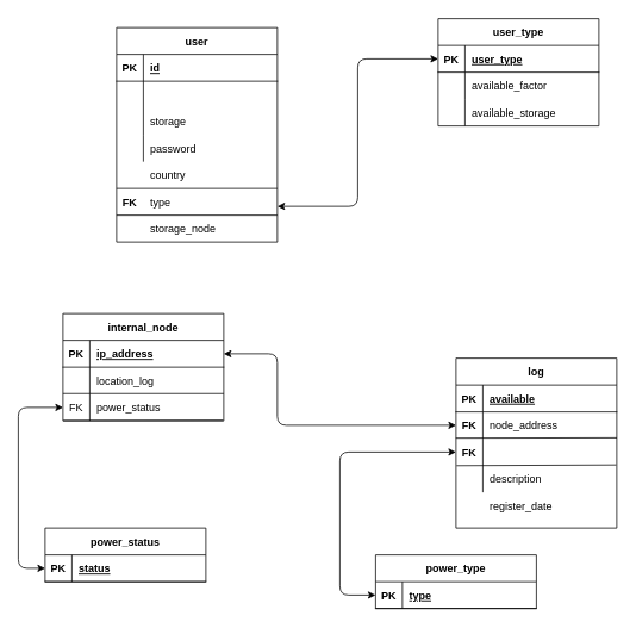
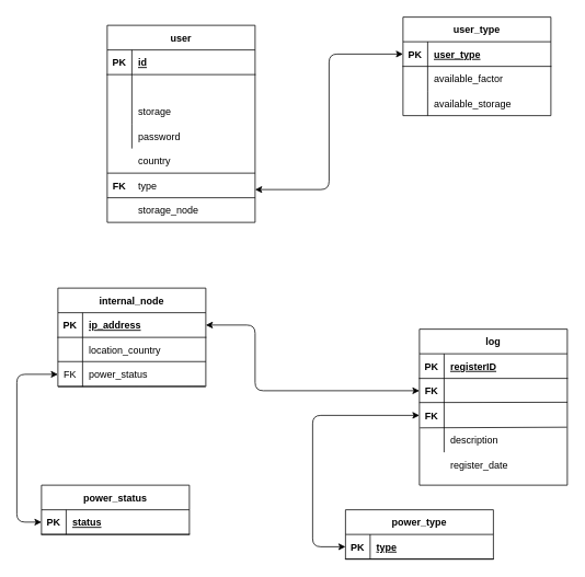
  <mxCell id="0" />
  <mxCell id="1" parent="0" />
  <mxCell id="2" value="" style="group" parent="1" vertex="1" connectable="0"><mxGeometry x="130" y="30" width="450" height="240" as="geometry" /></mxCell>
  <mxCell id="3" value="" style="group" parent="2" vertex="1" connectable="0"><mxGeometry width="180" height="240" as="geometry" /></mxCell>
  <mxCell id="4" value="user" style="shape=table;startSize=30;container=1;collapsible=1;childLayout=tableLayout;fixedRows=1;rowLines=0;fontStyle=1;align=center;resizeLast=1;" parent="3" vertex="1"><mxGeometry width="180" height="240" as="geometry" /></mxCell>
  <mxCell id="5" value="" style="shape=partialRectangle;collapsible=0;dropTarget=0;pointerEvents=0;fillColor=none;top=0;left=0;bottom=1;right=0;points=[[0,0.5],[1,0.5]];portConstraint=eastwest;" parent="4" vertex="1"><mxGeometry y="30" width="180" height="30" as="geometry" /></mxCell>
  <mxCell id="6" value="PK" style="shape=partialRectangle;connectable=0;fillColor=none;top=0;left=0;bottom=0;right=0;fontStyle=1;overflow=hidden;" parent="5" vertex="1"><mxGeometry width="30" height="30" as="geometry" /></mxCell>
  <mxCell id="7" value="id" style="shape=partialRectangle;connectable=0;fillColor=none;top=0;left=0;bottom=0;right=0;align=left;spacingLeft=6;fontStyle=5;overflow=hidden;" parent="5" vertex="1"><mxGeometry x="30" width="150" height="30" as="geometry" /></mxCell>
  <mxCell id="8" value="" style="shape=partialRectangle;collapsible=0;dropTarget=0;pointerEvents=0;fillColor=none;top=0;left=0;bottom=0;right=0;points=[[0,0.5],[1,0.5]];portConstraint=eastwest;" parent="4" vertex="1"><mxGeometry y="60" width="180" height="30" as="geometry" /></mxCell>
  <mxCell id="9" value="" style="shape=partialRectangle;connectable=0;fillColor=none;top=0;left=0;bottom=0;right=0;editable=1;overflow=hidden;" parent="8" vertex="1"><mxGeometry width="30" height="30" as="geometry" /></mxCell>
  <mxCell id="10" value="" style="shape=partialRectangle;collapsible=0;dropTarget=0;pointerEvents=0;fillColor=none;top=0;left=0;bottom=0;right=0;points=[[0,0.5],[1,0.5]];portConstraint=eastwest;" parent="4" vertex="1"><mxGeometry y="90" width="180" height="30" as="geometry" /></mxCell>
  <mxCell id="11" value="" style="shape=partialRectangle;connectable=0;fillColor=none;top=0;left=0;bottom=0;right=0;editable=1;overflow=hidden;" parent="10" vertex="1"><mxGeometry width="30" height="30" as="geometry" /></mxCell>
  <mxCell id="12" value="storage" style="shape=partialRectangle;connectable=0;fillColor=none;top=0;left=0;bottom=0;right=0;align=left;spacingLeft=6;overflow=hidden;" parent="10" vertex="1"><mxGeometry x="30" width="150" height="30" as="geometry" /></mxCell>
  <mxCell id="13" value="" style="shape=partialRectangle;collapsible=0;dropTarget=0;pointerEvents=0;fillColor=none;top=0;left=0;bottom=0;right=0;points=[[0,0.5],[1,0.5]];portConstraint=eastwest;" parent="4" vertex="1"><mxGeometry y="120" width="180" height="30" as="geometry" /></mxCell>
  <mxCell id="14" value="" style="shape=partialRectangle;connectable=0;fillColor=none;top=0;left=0;bottom=0;right=0;editable=1;overflow=hidden;" parent="13" vertex="1"><mxGeometry width="30" height="30" as="geometry" /></mxCell>
  <mxCell id="15" value="password" style="shape=partialRectangle;connectable=0;fillColor=none;top=0;left=0;bottom=0;right=0;align=left;spacingLeft=6;overflow=hidden;" parent="13" vertex="1"><mxGeometry x="30" width="150" height="30" as="geometry" /></mxCell>
  <mxCell id="16" value="country" style="shape=partialRectangle;connectable=0;fillColor=none;top=0;left=0;bottom=0;right=0;align=left;spacingLeft=6;overflow=hidden;" parent="3" vertex="1"><mxGeometry x="30" y="150" width="150" height="30" as="geometry" /></mxCell>
  <mxCell id="17" value="type" style="shape=partialRectangle;connectable=0;fillColor=none;top=0;left=0;bottom=0;right=0;align=left;spacingLeft=6;overflow=hidden;" parent="3" vertex="1"><mxGeometry x="30" y="180" width="150" height="30" as="geometry" /></mxCell>
  <mxCell id="18" value="storage_node" style="shape=partialRectangle;connectable=0;fillColor=none;top=0;left=0;bottom=0;right=0;align=left;spacingLeft=6;overflow=hidden;" parent="3" vertex="1"><mxGeometry x="30" y="210" width="150" height="30" as="geometry" /></mxCell>
  <mxCell id="19" value="FK" style="shape=partialRectangle;connectable=0;fillColor=none;top=0;left=0;bottom=0;right=0;fontStyle=1;overflow=hidden;" parent="3" vertex="1"><mxGeometry y="180" width="30" height="30" as="geometry" /></mxCell>
  <mxCell id="20" value="" style="group" parent="2" vertex="1" connectable="0"><mxGeometry x="270" width="180" height="240" as="geometry" /></mxCell>
  <mxCell id="21" value="user_type" style="shape=table;startSize=30;container=1;collapsible=1;childLayout=tableLayout;fixedRows=1;rowLines=0;fontStyle=1;align=center;resizeLast=1;" parent="20" vertex="1"><mxGeometry x="90" y="-10" width="180" height="120" as="geometry" /></mxCell>
  <mxCell id="22" value="" style="shape=partialRectangle;collapsible=0;dropTarget=0;pointerEvents=0;fillColor=none;top=0;left=0;bottom=1;right=0;points=[[0,0.5],[1,0.5]];portConstraint=eastwest;" parent="21" vertex="1"><mxGeometry y="30" width="180" height="30" as="geometry" /></mxCell>
  <mxCell id="23" value="PK" style="shape=partialRectangle;connectable=0;fillColor=none;top=0;left=0;bottom=0;right=0;fontStyle=1;overflow=hidden;" parent="22" vertex="1"><mxGeometry width="30" height="30" as="geometry" /></mxCell>
  <mxCell id="24" value="user_type" style="shape=partialRectangle;connectable=0;fillColor=none;top=0;left=0;bottom=0;right=0;align=left;spacingLeft=6;fontStyle=5;overflow=hidden;" parent="22" vertex="1"><mxGeometry x="30" width="150" height="30" as="geometry" /></mxCell>
  <mxCell id="25" value="" style="shape=partialRectangle;collapsible=0;dropTarget=0;pointerEvents=0;fillColor=none;top=0;left=0;bottom=0;right=0;points=[[0,0.5],[1,0.5]];portConstraint=eastwest;" parent="21" vertex="1"><mxGeometry y="60" width="180" height="30" as="geometry" /></mxCell>
  <mxCell id="26" value="" style="shape=partialRectangle;connectable=0;fillColor=none;top=0;left=0;bottom=0;right=0;editable=1;overflow=hidden;" parent="25" vertex="1"><mxGeometry width="30" height="30" as="geometry" /></mxCell>
  <mxCell id="27" value="available_factor" style="shape=partialRectangle;connectable=0;fillColor=none;top=0;left=0;bottom=0;right=0;align=left;spacingLeft=6;overflow=hidden;" parent="25" vertex="1"><mxGeometry x="30" width="150" height="30" as="geometry" /></mxCell>
  <mxCell id="28" value="" style="shape=partialRectangle;collapsible=0;dropTarget=0;pointerEvents=0;fillColor=none;top=0;left=0;bottom=0;right=0;points=[[0,0.5],[1,0.5]];portConstraint=eastwest;" parent="21" vertex="1"><mxGeometry y="90" width="180" height="30" as="geometry" /></mxCell>
  <mxCell id="29" value="" style="shape=partialRectangle;connectable=0;fillColor=none;top=0;left=0;bottom=0;right=0;editable=1;overflow=hidden;" parent="28" vertex="1"><mxGeometry width="30" height="30" as="geometry" /></mxCell>
  <mxCell id="30" value="available_storage" style="shape=partialRectangle;connectable=0;fillColor=none;top=0;left=0;bottom=0;right=0;align=left;spacingLeft=6;overflow=hidden;" parent="28" vertex="1"><mxGeometry x="30" width="150" height="30" as="geometry" /></mxCell>
  <mxCell id="31" value="" style="shape=partialRectangle;connectable=0;fillColor=none;top=0;left=0;bottom=0;right=0;fontStyle=1;overflow=hidden;" parent="20" vertex="1"><mxGeometry y="180" width="30" height="30" as="geometry" /></mxCell>
  <mxCell id="32" value="log" style="shape=table;startSize=30;container=1;collapsible=1;childLayout=tableLayout;fixedRows=1;rowLines=0;fontStyle=1;align=center;resizeLast=1;" parent="1" vertex="1"><mxGeometry x="510" y="400" width="180" height="190" as="geometry" /></mxCell>
  <mxCell id="33" value="" style="shape=partialRectangle;collapsible=0;dropTarget=0;pointerEvents=0;fillColor=none;top=0;left=0;bottom=1;right=0;points=[[0,0.5],[1,0.5]];portConstraint=eastwest;" parent="32" vertex="1"><mxGeometry y="30" width="180" height="30" as="geometry" /></mxCell>
  <mxCell id="34" value="PK" style="shape=partialRectangle;connectable=0;fillColor=none;top=0;left=0;bottom=0;right=0;fontStyle=1;overflow=hidden;" parent="33" vertex="1"><mxGeometry width="30" height="30" as="geometry" /></mxCell>
- <mxCell id="35" value="available" style="shape=partialRectangle;connectable=0;fillColor=none;top=0;left=0;bottom=0;right=0;align=left;spacingLeft=6;fontStyle=5;overflow=hidden;" parent="33" vertex="1"><mxGeometry x="30" width="150" height="30" as="geometry" /></mxCell>
+ <mxCell id="35" value="registerID" style="shape=partialRectangle;connectable=0;fillColor=none;top=0;left=0;bottom=0;right=0;align=left;spacingLeft=6;fontStyle=5;overflow=hidden;" parent="33" vertex="1"><mxGeometry x="30" width="150" height="30" as="geometry" /></mxCell>
  <mxCell id="36" value="" style="shape=partialRectangle;collapsible=0;dropTarget=0;pointerEvents=0;fillColor=none;top=0;left=0;bottom=0;right=0;points=[[0,0.5],[1,0.5]];portConstraint=eastwest;" parent="32" vertex="1"><mxGeometry y="60" width="180" height="30" as="geometry" /></mxCell>
  <mxCell id="37" value="FK" style="shape=partialRectangle;connectable=0;fillColor=none;top=0;left=0;bottom=0;right=0;editable=1;overflow=hidden;fontStyle=1" parent="36" vertex="1"><mxGeometry width="30" height="30" as="geometry" /></mxCell>
- <mxCell id="38" value="node_address" style="shape=partialRectangle;connectable=0;fillColor=none;top=0;left=0;bottom=0;right=0;align=left;spacingLeft=6;overflow=hidden;" parent="36" vertex="1"><mxGeometry x="30" width="150" height="30" as="geometry" /></mxCell>
  <mxCell id="39" value="" style="shape=partialRectangle;collapsible=0;dropTarget=0;pointerEvents=0;fillColor=none;top=0;left=0;bottom=0;right=0;points=[[0,0.5],[1,0.5]];portConstraint=eastwest;" parent="32" vertex="1"><mxGeometry y="90" width="180" height="30" as="geometry" /></mxCell>
  <mxCell id="40" value="FK" style="shape=partialRectangle;connectable=0;fillColor=none;top=0;left=0;bottom=0;right=0;editable=1;overflow=hidden;fontStyle=1" parent="39" vertex="1"><mxGeometry width="30" height="30" as="geometry" /></mxCell>
  <mxCell id="41" value="" style="shape=partialRectangle;collapsible=0;dropTarget=0;pointerEvents=0;fillColor=none;top=0;left=0;bottom=0;right=0;points=[[0,0.5],[1,0.5]];portConstraint=eastwest;" parent="32" vertex="1"><mxGeometry y="120" width="180" height="30" as="geometry" /></mxCell>
  <mxCell id="42" value="" style="shape=partialRectangle;connectable=0;fillColor=none;top=0;left=0;bottom=0;right=0;editable=1;overflow=hidden;" parent="41" vertex="1"><mxGeometry width="30" height="30" as="geometry" /></mxCell>
  <mxCell id="43" value="description" style="shape=partialRectangle;connectable=0;fillColor=none;top=0;left=0;bottom=0;right=0;align=left;spacingLeft=6;overflow=hidden;" parent="41" vertex="1"><mxGeometry x="30" width="150" height="30" as="geometry" /></mxCell>
  <mxCell id="44" value="" style="endArrow=none;html=1;exitX=-0.001;exitY=0.98;exitDx=0;exitDy=0;exitPerimeter=0;entryX=1.001;entryY=-0.033;entryDx=0;entryDy=0;entryPerimeter=0;" parent="32" source="36" target="39" edge="1"><mxGeometry width="50" height="50" relative="1" as="geometry"><mxPoint x="-150" y="190" as="sourcePoint" /><mxPoint x="-100" y="140" as="targetPoint" /></mxGeometry></mxCell>
  <mxCell id="45" value="" style="endArrow=none;html=1;exitX=0.003;exitY=0.007;exitDx=0;exitDy=0;exitPerimeter=0;entryX=0.997;entryY=-0.02;entryDx=0;entryDy=0;entryPerimeter=0;" parent="32" source="41" target="41" edge="1"><mxGeometry width="50" height="50" relative="1" as="geometry"><mxPoint x="90" y="230" as="sourcePoint" /><mxPoint x="140" y="180" as="targetPoint" /></mxGeometry></mxCell>
  <mxCell id="46" value="internal_node" style="shape=table;startSize=30;container=1;collapsible=1;childLayout=tableLayout;fixedRows=1;rowLines=0;fontStyle=1;align=center;resizeLast=1;" parent="1" vertex="1"><mxGeometry x="70" y="350" width="180" height="120" as="geometry" /></mxCell>
  <mxCell id="47" value="" style="shape=partialRectangle;collapsible=0;dropTarget=0;pointerEvents=0;fillColor=none;top=0;left=0;bottom=1;right=0;points=[[0,0.5],[1,0.5]];portConstraint=eastwest;" parent="46" vertex="1"><mxGeometry y="30" width="180" height="30" as="geometry" /></mxCell>
  <mxCell id="48" value="PK" style="shape=partialRectangle;connectable=0;fillColor=none;top=0;left=0;bottom=0;right=0;fontStyle=1;overflow=hidden;" parent="47" vertex="1"><mxGeometry width="30" height="30" as="geometry" /></mxCell>
  <mxCell id="49" value="ip_address" style="shape=partialRectangle;connectable=0;fillColor=none;top=0;left=0;bottom=0;right=0;align=left;spacingLeft=6;fontStyle=5;overflow=hidden;" parent="47" vertex="1"><mxGeometry x="30" width="150" height="30" as="geometry" /></mxCell>
  <mxCell id="50" value="" style="shape=partialRectangle;collapsible=0;dropTarget=0;pointerEvents=0;fillColor=none;top=0;left=0;bottom=0;right=0;points=[[0,0.5],[1,0.5]];portConstraint=eastwest;" parent="46" vertex="1"><mxGeometry y="60" width="180" height="30" as="geometry" /></mxCell>
  <mxCell id="51" value="" style="shape=partialRectangle;connectable=0;fillColor=none;top=0;left=0;bottom=0;right=0;editable=1;overflow=hidden;" parent="50" vertex="1"><mxGeometry width="30" height="30" as="geometry" /></mxCell>
- <mxCell id="52" value="location_log" style="shape=partialRectangle;connectable=0;fillColor=none;top=0;left=0;bottom=0;right=0;align=left;spacingLeft=6;overflow=hidden;" parent="50" vertex="1"><mxGeometry x="30" width="150" height="30" as="geometry" /></mxCell>
+ <mxCell id="52" value="location_country" style="shape=partialRectangle;connectable=0;fillColor=none;top=0;left=0;bottom=0;right=0;align=left;spacingLeft=6;overflow=hidden;" parent="50" vertex="1"><mxGeometry x="30" width="150" height="30" as="geometry" /></mxCell>
  <mxCell id="53" value="" style="shape=partialRectangle;collapsible=0;dropTarget=0;pointerEvents=0;fillColor=none;top=0;left=0;bottom=0;right=0;points=[[0,0.5],[1,0.5]];portConstraint=eastwest;" parent="46" vertex="1"><mxGeometry y="90" width="180" height="30" as="geometry" /></mxCell>
  <mxCell id="54" value="FK" style="shape=partialRectangle;connectable=0;fillColor=none;top=0;left=0;bottom=0;right=0;editable=1;overflow=hidden;" parent="53" vertex="1"><mxGeometry width="30" height="30" as="geometry" /></mxCell>
  <mxCell id="55" value="power_status" style="shape=partialRectangle;connectable=0;fillColor=none;top=0;left=0;bottom=0;right=0;align=left;spacingLeft=6;overflow=hidden;" parent="53" vertex="1"><mxGeometry x="30" width="150" height="30" as="geometry" /></mxCell>
  <mxCell id="56" value="" style="endArrow=none;html=1;exitX=0;exitY=-0.016;exitDx=0;exitDy=0;exitPerimeter=0;entryX=1;entryY=0.984;entryDx=0;entryDy=0;entryPerimeter=0;" parent="46" source="53" target="50" edge="1"><mxGeometry width="50" height="50" relative="1" as="geometry"><mxPoint x="70" y="140" as="sourcePoint" /><mxPoint x="120" y="90" as="targetPoint" /></mxGeometry></mxCell>
  <mxCell id="57" value="" style="endArrow=none;html=1;exitX=0.002;exitY=0.992;exitDx=0;exitDy=0;exitPerimeter=0;entryX=0.996;entryY=0.984;entryDx=0;entryDy=0;entryPerimeter=0;" parent="46" source="53" target="53" edge="1"><mxGeometry width="50" height="50" relative="1" as="geometry"><mxPoint x="70" y="140" as="sourcePoint" /><mxPoint x="120" y="90" as="targetPoint" /></mxGeometry></mxCell>
  <mxCell id="58" value="" style="endArrow=none;html=1;" parent="1" edge="1"><mxGeometry width="50" height="50" relative="1" as="geometry"><mxPoint x="130" y="210" as="sourcePoint" /><mxPoint x="310" y="210" as="targetPoint" /></mxGeometry></mxCell>
  <mxCell id="59" value="" style="endArrow=none;html=1;" parent="1" edge="1"><mxGeometry width="50" height="50" relative="1" as="geometry"><mxPoint x="130" y="240" as="sourcePoint" /><mxPoint x="310" y="240" as="targetPoint" /></mxGeometry></mxCell>
  <mxCell id="60" value="power_status" style="shape=table;startSize=30;container=1;collapsible=1;childLayout=tableLayout;fixedRows=1;rowLines=0;fontStyle=1;align=center;resizeLast=1;" parent="1" vertex="1"><mxGeometry x="50" y="590" width="180" height="60" as="geometry" /></mxCell>
  <mxCell id="61" value="" style="shape=partialRectangle;collapsible=0;dropTarget=0;pointerEvents=0;fillColor=none;top=0;left=0;bottom=1;right=0;points=[[0,0.5],[1,0.5]];portConstraint=eastwest;" parent="60" vertex="1"><mxGeometry y="30" width="180" height="30" as="geometry" /></mxCell>
  <mxCell id="62" value="PK" style="shape=partialRectangle;connectable=0;fillColor=none;top=0;left=0;bottom=0;right=0;fontStyle=1;overflow=hidden;" parent="61" vertex="1"><mxGeometry width="30" height="30" as="geometry" /></mxCell>
  <mxCell id="63" value="status" style="shape=partialRectangle;connectable=0;fillColor=none;top=0;left=0;bottom=0;right=0;align=left;spacingLeft=6;fontStyle=5;overflow=hidden;" parent="61" vertex="1"><mxGeometry x="30" width="150" height="30" as="geometry" /></mxCell>
  <mxCell id="64" value="" style="endArrow=classic;startArrow=classic;html=1;entryX=0;entryY=0.5;entryDx=0;entryDy=0;" parent="1" target="22" edge="1"><mxGeometry width="50" height="50" relative="1" as="geometry"><mxPoint x="310" y="230" as="sourcePoint" /><mxPoint x="410" y="80" as="targetPoint" /><Array as="points"><mxPoint x="400" y="230" /><mxPoint x="400" y="65" /></Array></mxGeometry></mxCell>
  <mxCell id="65" value="" style="endArrow=classic;startArrow=classic;html=1;exitX=0;exitY=0.5;exitDx=0;exitDy=0;entryX=0;entryY=0.5;entryDx=0;entryDy=0;" parent="1" source="61" target="53" edge="1"><mxGeometry width="50" height="50" relative="1" as="geometry"><mxPoint x="360" y="530" as="sourcePoint" /><mxPoint x="410" y="480" as="targetPoint" /><Array as="points"><mxPoint x="20" y="635" /><mxPoint x="20" y="455" /></Array></mxGeometry></mxCell>
  <mxCell id="66" value="" style="endArrow=classic;startArrow=classic;html=1;exitX=1;exitY=0.5;exitDx=0;exitDy=0;entryX=0;entryY=0.5;entryDx=0;entryDy=0;" parent="1" source="47" target="36" edge="1"><mxGeometry width="50" height="50" relative="1" as="geometry"><mxPoint x="420" y="570" as="sourcePoint" /><mxPoint x="470" y="520" as="targetPoint" /><Array as="points"><mxPoint x="310" y="395" /><mxPoint x="310" y="475" /></Array></mxGeometry></mxCell>
  <mxCell id="67" value="power_type" style="shape=table;startSize=30;container=1;collapsible=1;childLayout=tableLayout;fixedRows=1;rowLines=0;fontStyle=1;align=center;resizeLast=1;" parent="1" vertex="1"><mxGeometry x="420" y="620" width="180" height="60" as="geometry" /></mxCell>
  <mxCell id="68" value="" style="shape=partialRectangle;collapsible=0;dropTarget=0;pointerEvents=0;fillColor=none;top=0;left=0;bottom=1;right=0;points=[[0,0.5],[1,0.5]];portConstraint=eastwest;" parent="67" vertex="1"><mxGeometry y="30" width="180" height="30" as="geometry" /></mxCell>
  <mxCell id="69" value="PK" style="shape=partialRectangle;connectable=0;fillColor=none;top=0;left=0;bottom=0;right=0;fontStyle=1;overflow=hidden;" parent="68" vertex="1"><mxGeometry width="30" height="30" as="geometry" /></mxCell>
  <mxCell id="70" value="type" style="shape=partialRectangle;connectable=0;fillColor=none;top=0;left=0;bottom=0;right=0;align=left;spacingLeft=6;fontStyle=5;overflow=hidden;" parent="68" vertex="1"><mxGeometry x="30" width="150" height="30" as="geometry" /></mxCell>
  <mxCell id="71" value="" style="shape=partialRectangle;collapsible=0;dropTarget=0;pointerEvents=0;fillColor=none;top=0;left=0;bottom=0;right=0;points=[[0,0.5],[1,0.5]];portConstraint=eastwest;" parent="1" vertex="1"><mxGeometry x="510" y="550" width="180" height="30" as="geometry" /></mxCell>
  <mxCell id="72" value="" style="shape=partialRectangle;connectable=0;fillColor=none;top=0;left=0;bottom=0;right=0;editable=1;overflow=hidden;" parent="71" vertex="1"><mxGeometry width="30" height="30" as="geometry" /></mxCell>
  <mxCell id="73" value="register_date" style="shape=partialRectangle;connectable=0;fillColor=none;top=0;left=0;bottom=0;right=0;align=left;spacingLeft=6;overflow=hidden;" parent="71" vertex="1"><mxGeometry x="30" width="150" height="30" as="geometry" /></mxCell>
  <mxCell id="74" value="" style="endArrow=classic;startArrow=classic;html=1;exitX=0;exitY=0.5;exitDx=0;exitDy=0;entryX=0;entryY=0.5;entryDx=0;entryDy=0;" parent="1" source="39" target="68" edge="1"><mxGeometry width="50" height="50" relative="1" as="geometry"><mxPoint x="480" y="480" as="sourcePoint" /><mxPoint x="530" y="430" as="targetPoint" /><Array as="points"><mxPoint x="380" y="505" /><mxPoint x="380" y="665" /></Array></mxGeometry></mxCell>
